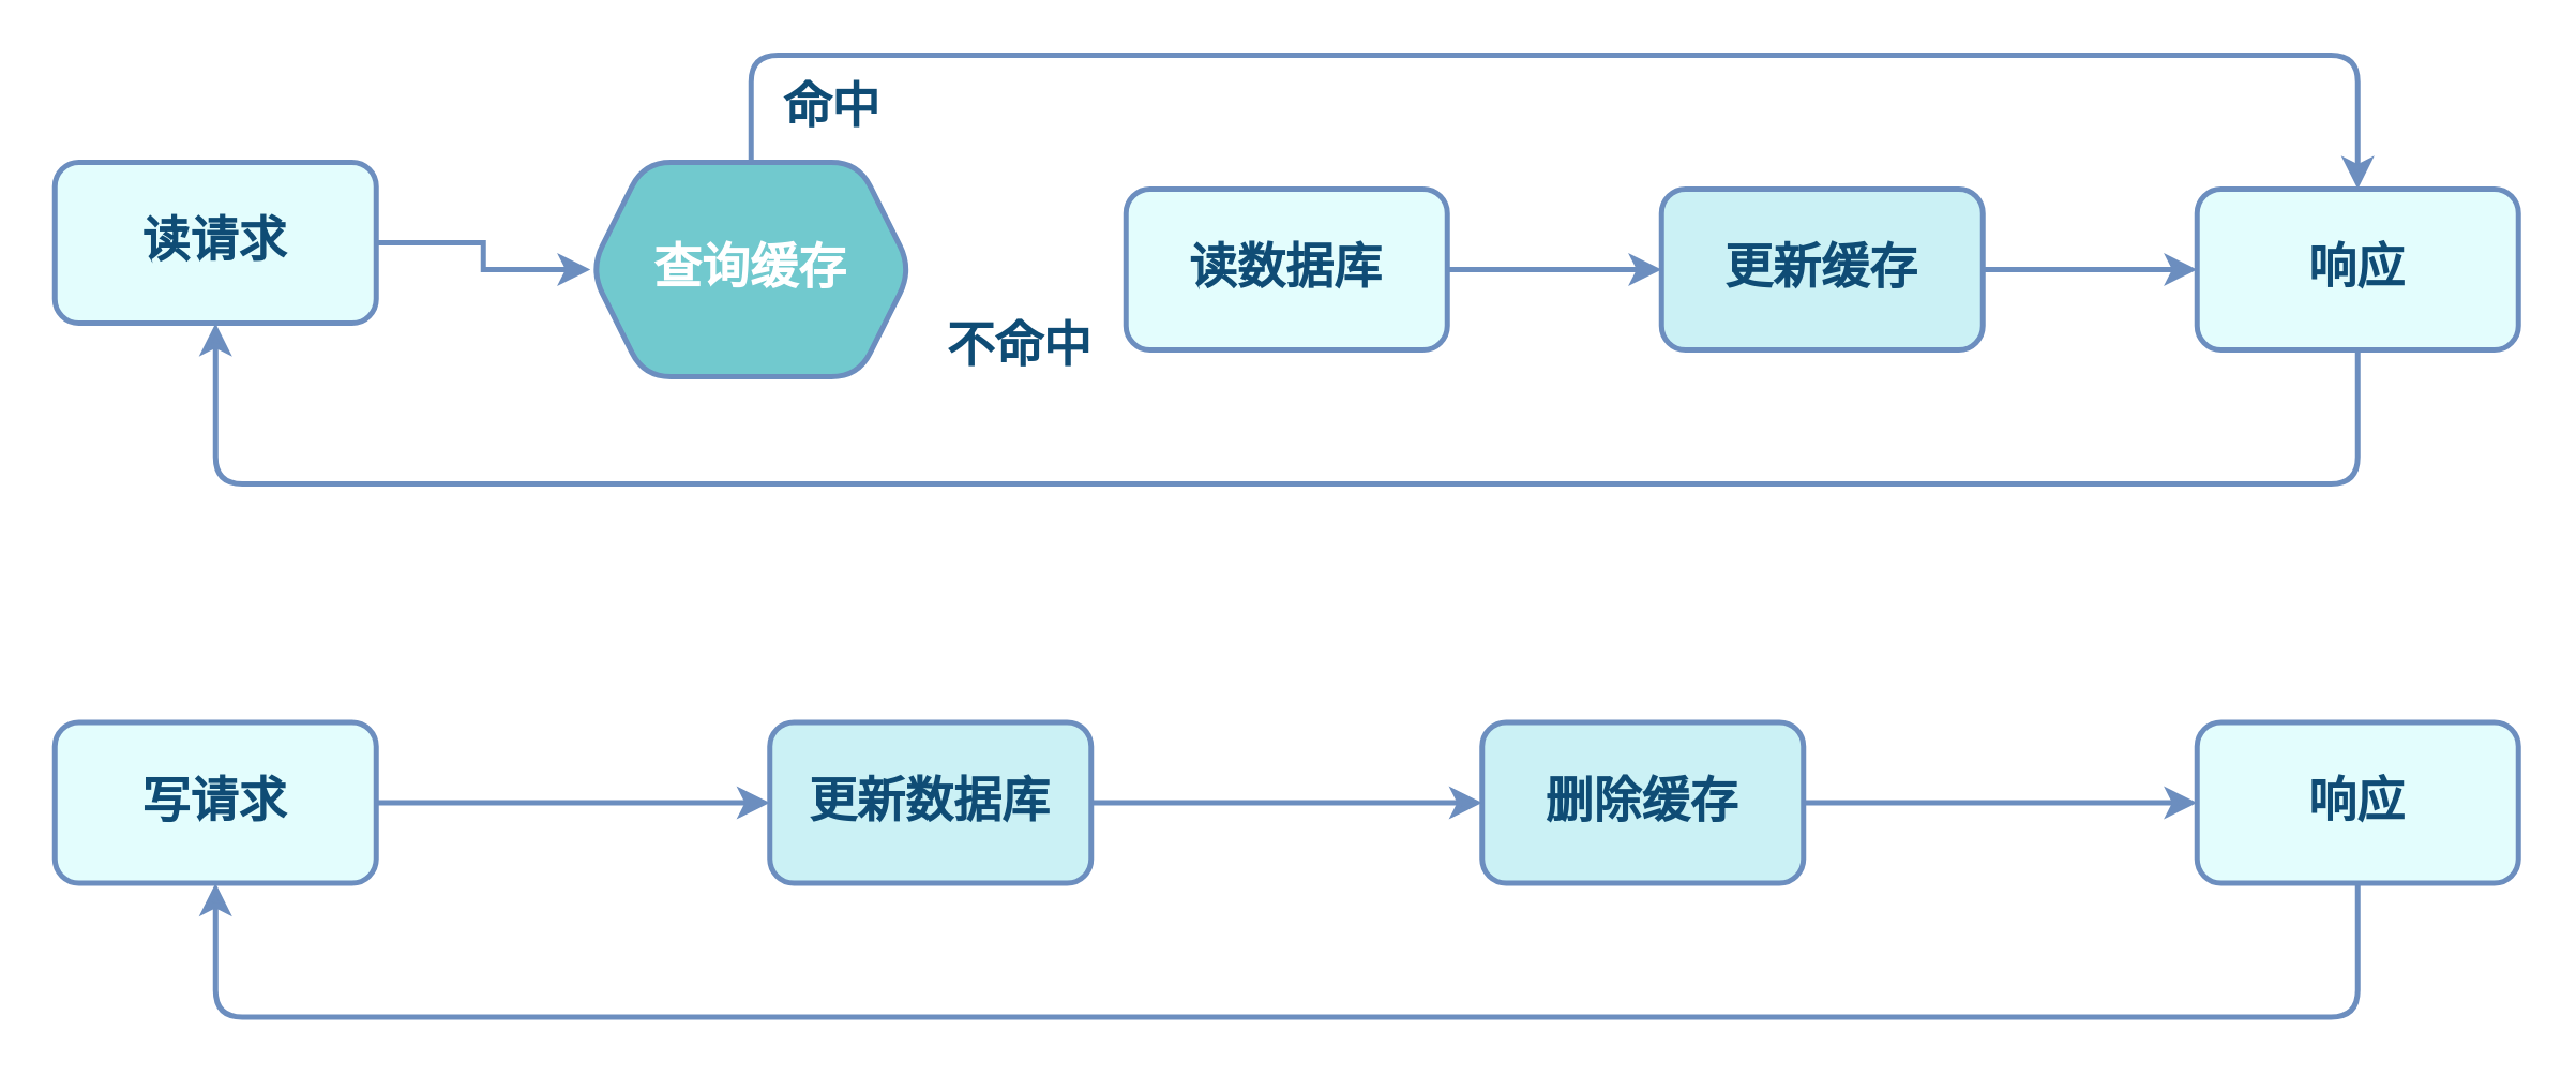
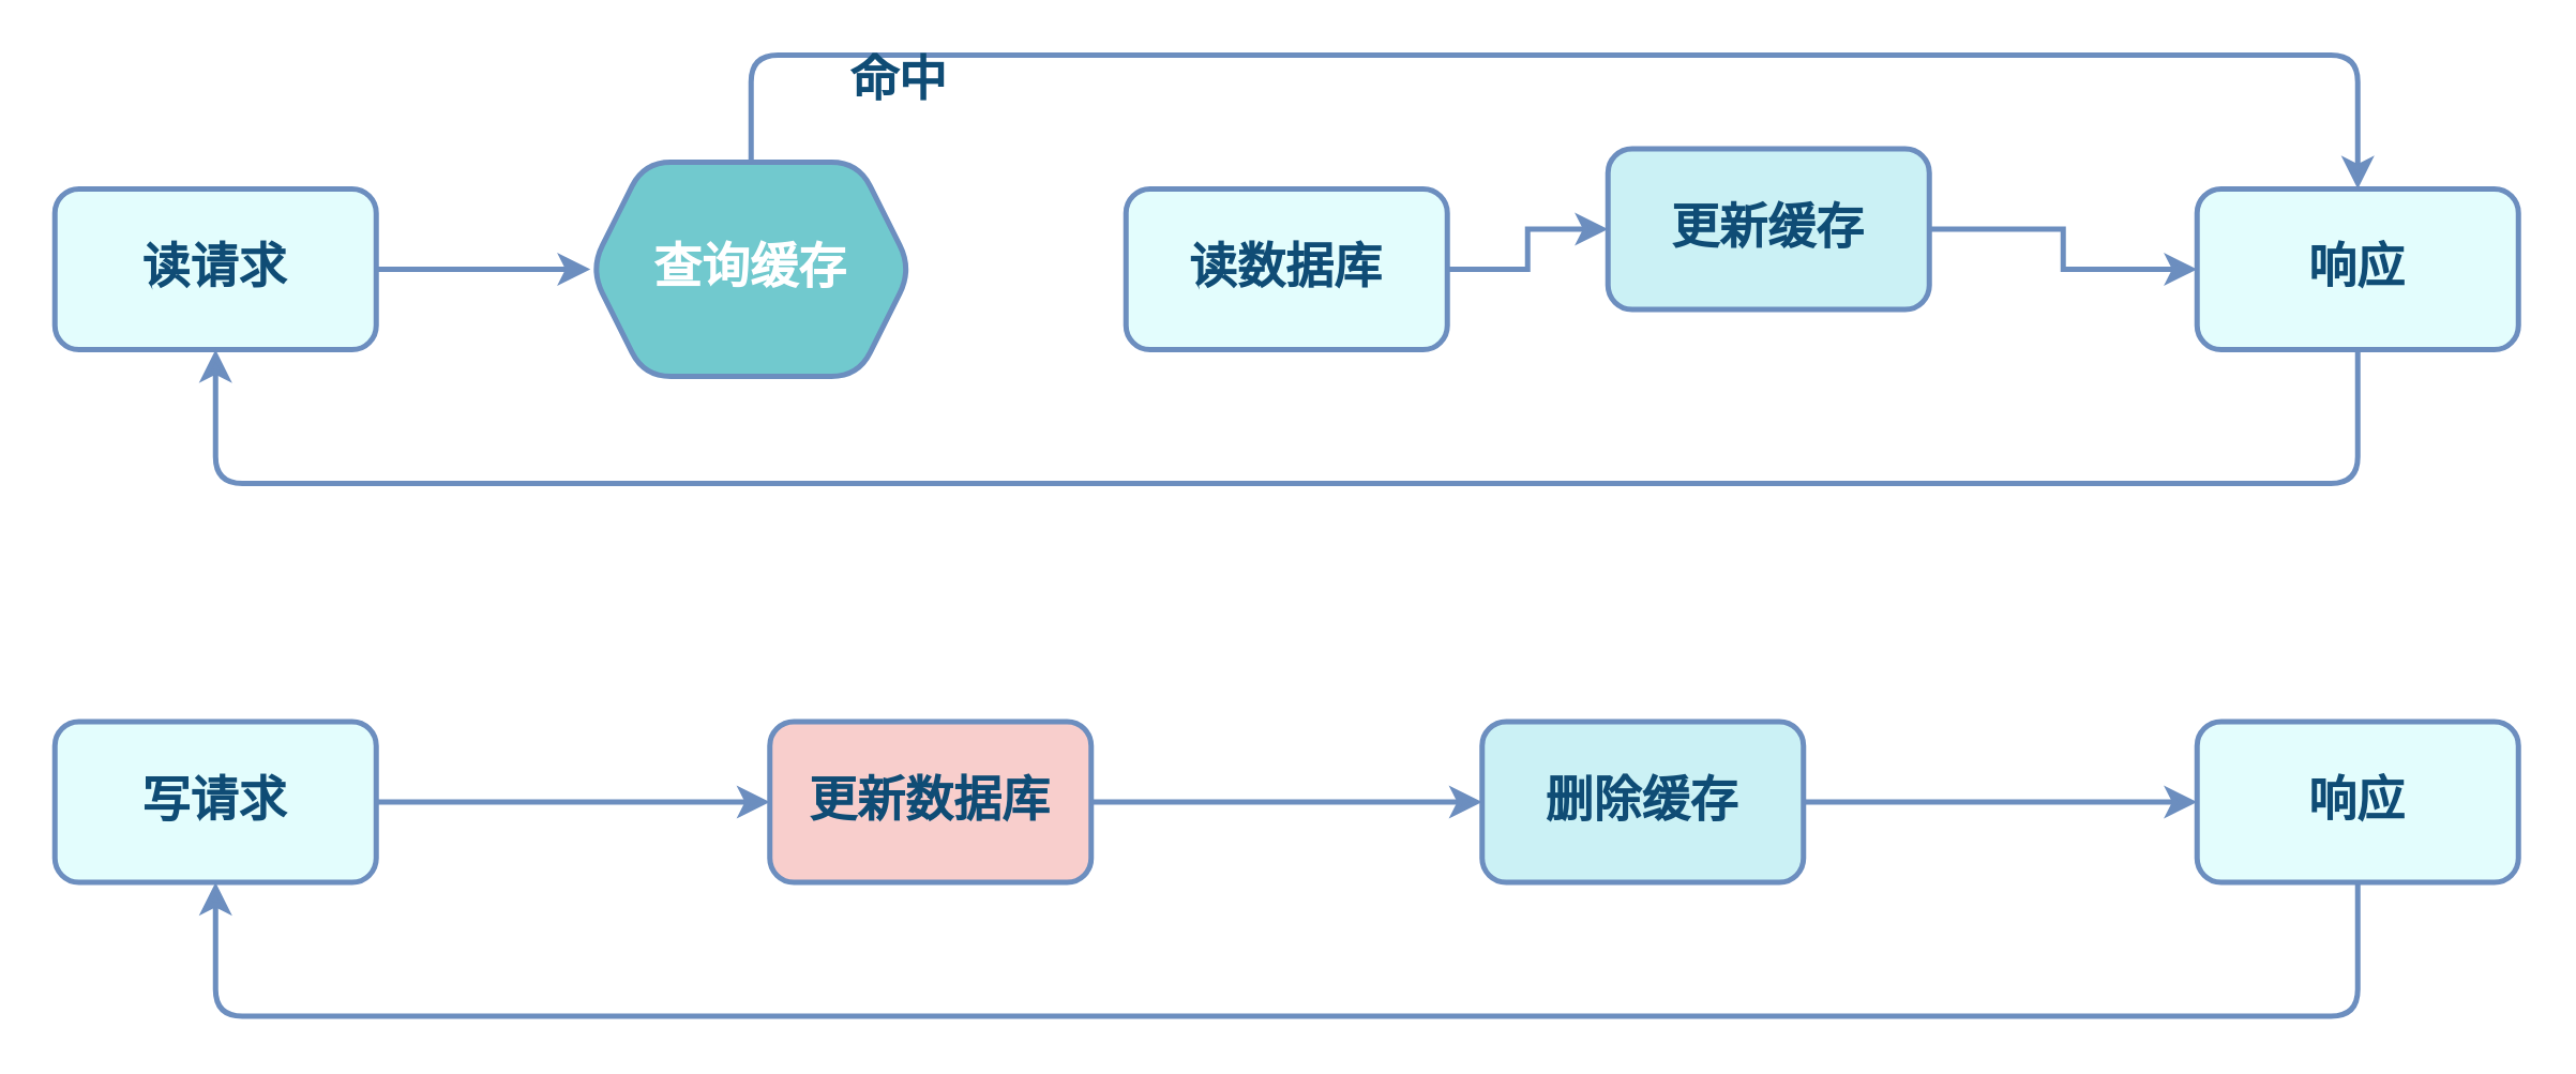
  <mxCell id="0" />
  <mxCell id="1" parent="0" />
  <mxCell id="2" value="写请求" style="rounded=1;whiteSpace=wrap;html=1;hachureGap=4;fontFamily=Comic Sans MS;fontSize=18;fillColor=#E3FDFD;fontColor=#0F4C75;strokeColor=#6C8EBF;movable=1;resizable=1;rotatable=1;deletable=1;editable=1;locked=0;connectable=1;container=0;strokeWidth=2;fontStyle=1" parent="1" vertex="1"><mxGeometry x="20" y="269" width="120" height="60" as="geometry" /></mxCell>
- <mxCell id="3" value="更新数据库" style="rounded=1;whiteSpace=wrap;html=1;hachureGap=4;fontFamily=Comic Sans MS;fontSize=18;fillColor=#CBF1F5;strokeColor=#6C8EBF;movable=1;resizable=1;rotatable=1;deletable=1;editable=1;locked=0;connectable=1;container=0;strokeWidth=2;fontColor=#0F4C75;fontStyle=1" parent="1" vertex="1"><mxGeometry x="287" y="269" width="120" height="60" as="geometry" /></mxCell>
+ <mxCell id="3" value="更新数据库" style="rounded=1;whiteSpace=wrap;html=1;hachureGap=4;fontFamily=Comic Sans MS;fontSize=18;fillColor=#f8cecc;strokeColor=#6C8EBF;movable=1;resizable=1;rotatable=1;deletable=1;editable=1;locked=0;connectable=1;container=0;strokeWidth=2;fontColor=#0F4C75;fontStyle=1;" parent="1" vertex="1"><mxGeometry x="287" y="269" width="120" height="60" as="geometry" /></mxCell>
  <mxCell id="4" style="edgeStyle=orthogonalEdgeStyle;rounded=0;hachureGap=4;orthogonalLoop=1;jettySize=auto;html=1;entryX=0;entryY=0.5;entryDx=0;entryDy=0;fontFamily=Comic Sans MS;fontSize=18;fontColor=#0F4C75;fillColor=#f5f5f5;strokeColor=#6C8EBF;movable=1;resizable=1;rotatable=1;deletable=1;editable=1;locked=0;connectable=1;strokeWidth=2;fontStyle=1" parent="1" source="2" target="3" edge="1"><mxGeometry relative="1" as="geometry" /></mxCell>
  <mxCell id="5" value="删除缓存" style="rounded=1;whiteSpace=wrap;html=1;hachureGap=4;fontFamily=Comic Sans MS;fontSize=18;fillColor=#CBF1F5;strokeColor=#6C8EBF;movable=1;resizable=1;rotatable=1;deletable=1;editable=1;locked=0;connectable=1;container=0;strokeWidth=2;fontColor=#0F4C75;fontStyle=1" parent="1" vertex="1"><mxGeometry x="553" y="269" width="120" height="60" as="geometry" /></mxCell>
  <mxCell id="6" value="" style="edgeStyle=orthogonalEdgeStyle;rounded=0;hachureGap=4;orthogonalLoop=1;jettySize=auto;html=1;fontFamily=Comic Sans MS;fontSize=18;fontColor=#0F4C75;fillColor=#f5f5f5;strokeColor=#6C8EBF;movable=1;resizable=1;rotatable=1;deletable=1;editable=1;locked=0;connectable=1;strokeWidth=2;fontStyle=1" parent="1" source="3" target="5" edge="1"><mxGeometry relative="1" as="geometry" /></mxCell>
  <mxCell id="7" style="edgeStyle=orthogonalEdgeStyle;hachureGap=4;orthogonalLoop=1;jettySize=auto;html=1;entryX=0.5;entryY=1;entryDx=0;entryDy=0;fontFamily=Comic Sans MS;fontSize=18;fontColor=#0F4C75;exitX=0.5;exitY=1;exitDx=0;exitDy=0;fillColor=#f5f5f5;strokeColor=#6C8EBF;rounded=1;movable=1;resizable=1;rotatable=1;deletable=1;editable=1;locked=0;connectable=1;strokeWidth=2;fontStyle=1" parent="1" source="8" target="2" edge="1"><mxGeometry relative="1" as="geometry"><Array as="points"><mxPoint x="880" y="379" /><mxPoint x="80" y="379" /></Array></mxGeometry></mxCell>
  <mxCell id="8" value="响应" style="rounded=1;whiteSpace=wrap;html=1;hachureGap=4;fontFamily=Comic Sans MS;fontSize=18;fillColor=#E3FDFD;fontColor=#0F4C75;strokeColor=#6C8EBF;movable=1;resizable=1;rotatable=1;deletable=1;editable=1;locked=0;connectable=1;container=0;strokeWidth=2;fontStyle=1" parent="1" vertex="1"><mxGeometry x="820" y="269" width="120" height="60" as="geometry" /></mxCell>
  <mxCell id="9" value="" style="edgeStyle=orthogonalEdgeStyle;rounded=0;hachureGap=4;orthogonalLoop=1;jettySize=auto;html=1;fontFamily=Comic Sans MS;fontSize=18;fontColor=#0F4C75;fillColor=#f5f5f5;strokeColor=#6C8EBF;movable=1;resizable=1;rotatable=1;deletable=1;editable=1;locked=0;connectable=1;strokeWidth=2;fontStyle=1" parent="1" source="5" target="8" edge="1"><mxGeometry relative="1" as="geometry" /></mxCell>
- <mxCell id="10" value="读请求" style="rounded=1;whiteSpace=wrap;html=1;hachureGap=4;fontFamily=Comic Sans MS;fontSize=18;fillColor=#E3FDFD;fontColor=#0F4C75;strokeColor=#6C8EBF;movable=1;resizable=1;rotatable=1;deletable=1;editable=1;locked=0;connectable=1;container=0;strokeWidth=2;fontStyle=1" parent="1" vertex="1"><mxGeometry x="20" y="60" width="120" height="60" as="geometry" /></mxCell>
+ <mxCell id="10" value="读请求" style="rounded=1;whiteSpace=wrap;html=1;hachureGap=4;fontFamily=Comic Sans MS;fontSize=18;fillColor=#E3FDFD;fontColor=#0F4C75;strokeColor=#6C8EBF;movable=1;resizable=1;rotatable=1;deletable=1;editable=1;locked=0;connectable=1;container=0;strokeWidth=2;fontStyle=1" parent="1" vertex="1"><mxGeometry x="20" y="70" width="120" height="60" as="geometry" /></mxCell>
  <mxCell id="11" value="查询缓存" style="shape=hexagon;perimeter=hexagonPerimeter2;whiteSpace=wrap;html=1;fixedSize=1;rounded=1;hachureGap=4;strokeColor=#6C8EBF;align=center;verticalAlign=middle;fontFamily=Comic Sans MS;fontSize=18;fillColor=#71C9CE;movable=1;resizable=1;rotatable=1;deletable=1;editable=1;locked=0;connectable=1;container=0;strokeWidth=2;fontColor=#FFFFFF;fontStyle=1" parent="1" vertex="1"><mxGeometry x="220" y="60" width="120" height="80" as="geometry" /></mxCell>
  <mxCell id="12" value="" style="edgeStyle=orthogonalEdgeStyle;rounded=0;hachureGap=4;orthogonalLoop=1;jettySize=auto;html=1;fontFamily=Comic Sans MS;fontSize=18;fontColor=#0F4C75;fillColor=#f5f5f5;strokeColor=#6C8EBF;movable=1;resizable=1;rotatable=1;deletable=1;editable=1;locked=0;connectable=1;strokeWidth=2;fontStyle=1" parent="1" source="10" target="11" edge="1"><mxGeometry relative="1" as="geometry" /></mxCell>
  <mxCell id="13" value="读数据库" style="rounded=1;whiteSpace=wrap;html=1;hachureGap=4;fontFamily=Comic Sans MS;fontSize=18;fillColor=#e3fdfd;strokeColor=#6C8EBF;movable=1;resizable=1;rotatable=1;deletable=1;editable=1;locked=0;connectable=1;container=0;strokeWidth=2;fontColor=#0F4C75;fontStyle=1;" parent="1" vertex="1"><mxGeometry x="420" y="70" width="120" height="60" as="geometry" /></mxCell>
- <mxCell id="14" value="更新缓存" style="rounded=1;whiteSpace=wrap;html=1;hachureGap=4;fontFamily=Comic Sans MS;fontSize=18;fillColor=#CBF1F5;strokeColor=#6C8EBF;movable=1;resizable=1;rotatable=1;deletable=1;editable=1;locked=0;connectable=1;container=0;strokeWidth=2;fontColor=#0F4C75;fontStyle=1" parent="1" vertex="1"><mxGeometry x="620" y="70" width="120" height="60" as="geometry" /></mxCell>
+ <mxCell id="14" value="更新缓存" style="rounded=1;whiteSpace=wrap;html=1;hachureGap=4;fontFamily=Comic Sans MS;fontSize=18;fillColor=#CBF1F5;strokeColor=#6C8EBF;movable=1;resizable=1;rotatable=1;deletable=1;editable=1;locked=0;connectable=1;container=0;strokeWidth=2;fontColor=#0F4C75;fontStyle=1" parent="1" vertex="1"><mxGeometry x="600" y="55" width="120" height="60" as="geometry" /></mxCell>
  <mxCell id="15" value="" style="edgeStyle=orthogonalEdgeStyle;rounded=0;hachureGap=4;orthogonalLoop=1;jettySize=auto;html=1;fontFamily=Comic Sans MS;fontSize=18;fontColor=#0F4C75;fillColor=#f5f5f5;strokeColor=#6C8EBF;movable=1;resizable=1;rotatable=1;deletable=1;editable=1;locked=0;connectable=1;strokeWidth=2;fontStyle=1" parent="1" source="13" target="14" edge="1"><mxGeometry relative="1" as="geometry" /></mxCell>
  <mxCell id="16" style="edgeStyle=orthogonalEdgeStyle;hachureGap=4;orthogonalLoop=1;jettySize=auto;html=1;entryX=0.5;entryY=1;entryDx=0;entryDy=0;fontFamily=Comic Sans MS;fontSize=18;fontColor=#0F4C75;exitX=0.5;exitY=1;exitDx=0;exitDy=0;fillColor=#f5f5f5;strokeColor=#6C8EBF;rounded=1;movable=1;resizable=1;rotatable=1;deletable=1;editable=1;locked=0;connectable=1;strokeWidth=2;fontStyle=1" parent="1" source="17" target="10" edge="1"><mxGeometry relative="1" as="geometry"><Array as="points"><mxPoint x="880" y="180" /><mxPoint x="80" y="180" /></Array></mxGeometry></mxCell>
  <mxCell id="17" value="响应" style="rounded=1;whiteSpace=wrap;html=1;hachureGap=4;fontFamily=Comic Sans MS;fontSize=18;fillColor=#E3FDFD;fontColor=#0F4C75;strokeColor=#6C8EBF;movable=1;resizable=1;rotatable=1;deletable=1;editable=1;locked=0;connectable=1;container=0;strokeWidth=2;fontStyle=1" parent="1" vertex="1"><mxGeometry x="820" y="70" width="120" height="60" as="geometry" /></mxCell>
  <mxCell id="18" style="edgeStyle=orthogonalEdgeStyle;hachureGap=4;orthogonalLoop=1;jettySize=auto;html=1;exitX=0.5;exitY=0;exitDx=0;exitDy=0;entryX=0.5;entryY=0;entryDx=0;entryDy=0;fontFamily=Comic Sans MS;fontSize=18;fontColor=#0F4C75;fillColor=#f5f5f5;strokeColor=#6C8EBF;rounded=1;movable=1;resizable=1;rotatable=1;deletable=1;editable=1;locked=0;connectable=1;strokeWidth=2;fontStyle=1" parent="1" source="11" target="17" edge="1"><mxGeometry relative="1" as="geometry"><Array as="points"><mxPoint x="280" y="20" /><mxPoint x="880" y="20" /></Array></mxGeometry></mxCell>
  <mxCell id="19" value="" style="edgeStyle=orthogonalEdgeStyle;rounded=0;hachureGap=4;orthogonalLoop=1;jettySize=auto;html=1;fontFamily=Comic Sans MS;fontSize=18;fontColor=#0F4C75;fillColor=#f5f5f5;strokeColor=#6C8EBF;movable=1;resizable=1;rotatable=1;deletable=1;editable=1;locked=0;connectable=1;strokeWidth=2;fontStyle=1" parent="1" source="14" target="17" edge="1"><mxGeometry relative="1" as="geometry" /></mxCell>
- <mxCell id="20" value="命中" style="text;html=1;align=center;verticalAlign=middle;resizable=1;points=[];autosize=1;strokeColor=none;fillColor=none;fontSize=18;fontFamily=Comic Sans MS;fontColor=#0F4C75;movable=1;rotatable=1;deletable=1;editable=1;locked=0;connectable=1;container=0;fontStyle=1" parent="1" vertex="1"><mxGeometry x="280" y="20" width="60" height="40" as="geometry" /></mxCell>
- <mxCell id="21" value="不命中" style="text;html=1;align=center;verticalAlign=middle;resizable=1;points=[];autosize=1;strokeColor=none;fillColor=none;fontSize=18;fontFamily=Comic Sans MS;fontColor=#0F4C75;movable=1;rotatable=1;deletable=1;editable=1;locked=0;connectable=1;container=0;fontStyle=1" parent="1" vertex="1"><mxGeometry x="340" y="109" width="80" height="40" as="geometry" /></mxCell>
+ <mxCell id="20" value="命中" style="text;html=1;align=center;verticalAlign=middle;resizable=1;points=[];autosize=1;strokeColor=none;fillColor=none;fontSize=18;fontFamily=Comic Sans MS;fontColor=#0F4C75;movable=1;rotatable=1;deletable=1;editable=1;locked=0;connectable=1;container=0;fontStyle=1" parent="1" vertex="1"><mxGeometry x="305" y="10" width="60" height="40" as="geometry" /></mxCell>
